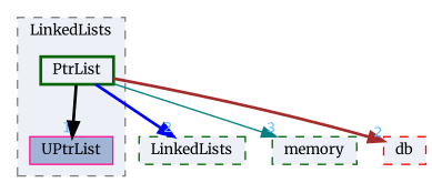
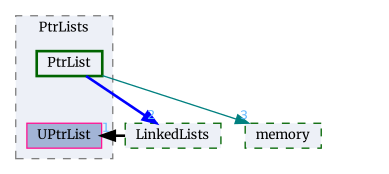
  digraph {
    compound=true
    fontname=Merriweather
    node [color=darkgreen fillcolor="#edf0f7" fontname=Merriweather fontsize=10 shape=box style="filled,dashed"]
    edge [fontcolor=steelblue1 fontname=Merriweather fontsize=10 headlabel=2 labeldistance=1.5 labelfontname=Helvetica labelfontsize=10 style=bold]
    n1 [color=deeppink fillcolor="#a2b4d6" height=0.2 label=UPtrList style=filled width=0.4]
    n2 [height=0.2 label=PtrList style="filled,bold" width=0.4]
    n3 [height=0.2 label=LinkedLists width=0.4]
    n4 [height=0.2 label=memory width=0.4]
-   n5 [color=red height=0.2 label=db width=0.4]
    subgraph cluster_1 {
      bgcolor="#edf0f7"
      fontsize=10
-     label=LinkedLists
+     label=PtrLists
      pencolor=grey50
      style="filled,dashed"
      n1
      n2
    }
-   n2 -> n1 [color=black headlabel=1]
+   n3 -> n1 [color=black headlabel=1]
    n2 -> n3 [color=blue]
    n2 -> n4 [color=teal headlabel=3 style=solid]
-   n2 -> n5 [color=brown]
  }
